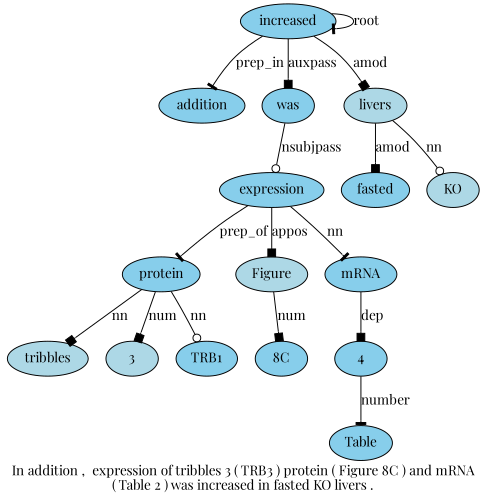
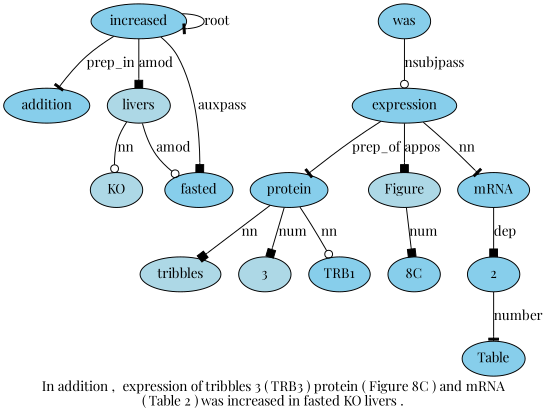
  digraph {
    fontname="Playfair Display"
    label="In addition ,  expression of tribbles 3 ( TRB3 ) protein ( Figure 8C ) and mRNA\n( Table 2 ) was increased in fasted KO livers ."
    node [fillcolor=skyblue fontname="Playfair Display" style=filled]
    edge [arrowhead=box fontname="Playfair Display"]
    n1 [label=increased]
    n2 [label=addition]
    n3 [label=was]
    n4 [fillcolor=lightblue label=livers]
    n5 [label=expression]
    n6 [label=protein]
    n7 [fillcolor=lightblue label=Figure]
    n8 [label=mRNA]
    n9 [label=fasted]
    n10 [fillcolor=lightblue label=KO]
    n11 [fillcolor=lightblue label=tribbles]
    n12 [fillcolor=lightblue label=3]
    n13 [label=TRB1]
    n14 [label="8C"]
-   n15 [label=4]
+   n15 [label=2]
    n16 [label=Table]
    n1 -> n1 [arrowhead=tee label=root]
    n1 -> n2 [arrowhead=tee label=prep_in]
-   n1 -> n3 [label=auxpass]
+   n1 -> n9 [label=auxpass]
    n1 -> n4 [label=amod]
    n3 -> n5 [arrowhead=odot label=nsubjpass]
-   n4 -> n9 [label=amod]
+   n4 -> n9 [arrowhead=odot label=amod]
    n4 -> n10 [arrowhead=odot label=nn]
    n5 -> n6 [arrowhead=tee label=prep_of]
    n5 -> n7 [label=appos]
    n5 -> n8 [arrowhead=tee label=nn]
    n6 -> n11 [label=nn]
    n6 -> n12 [label=num]
    n6 -> n13 [arrowhead=odot label=nn]
    n7 -> n14 [label=num]
    n8 -> n15 [label=dep]
    n15 -> n16 [arrowhead=tee label=number]
  }
